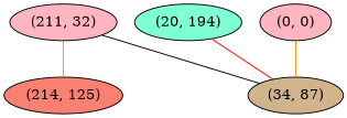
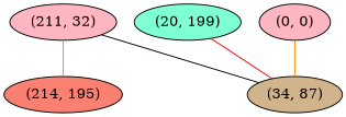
  graph {
    node [fillcolor=lightpink style=filled]
    edge [color=darkorange weight=1]
    n1 [label="(211, 32)"]
-   "(214, 195)" [fillcolor=salmon label="(214, 125)"]
+   "(214, 195)" [fillcolor=salmon]
    n3 [fillcolor=tan label="(34, 87)"]
-   "(20, 199)" [fillcolor=aquamarine label="(20, 194)"]
+   "(20, 199)" [fillcolor=aquamarine]
    "(0, 0)"
    n1 -- "(214, 195)"
    n1 -- n3 [color=black]
    "(20, 199)" -- n3 [color=red]
    "(0, 0)" -- n3 [weight=4]
  }
